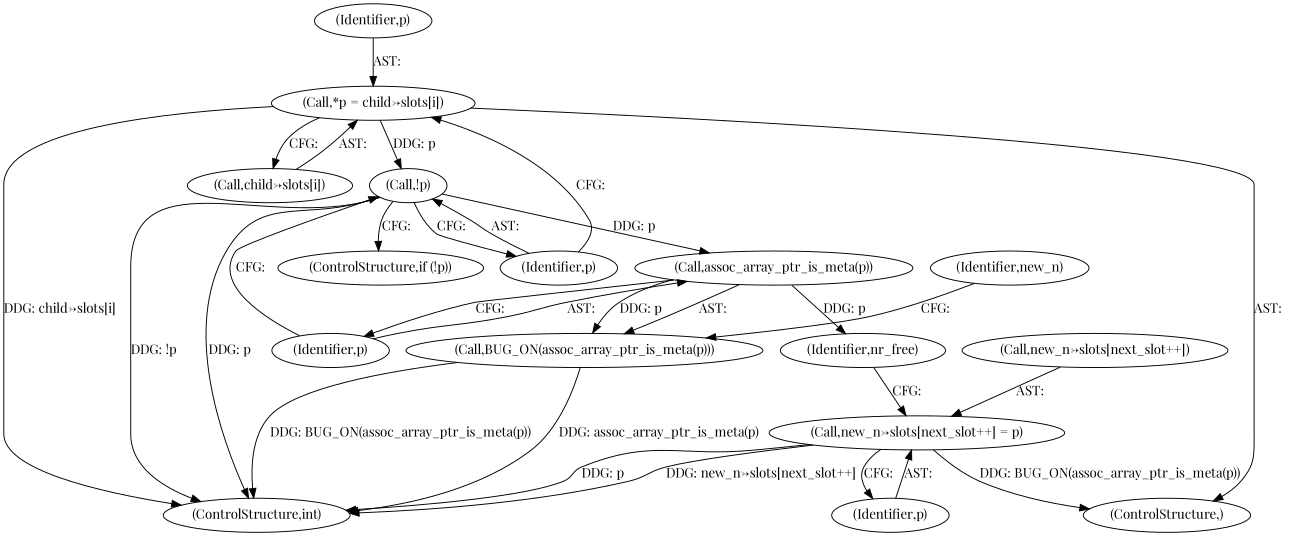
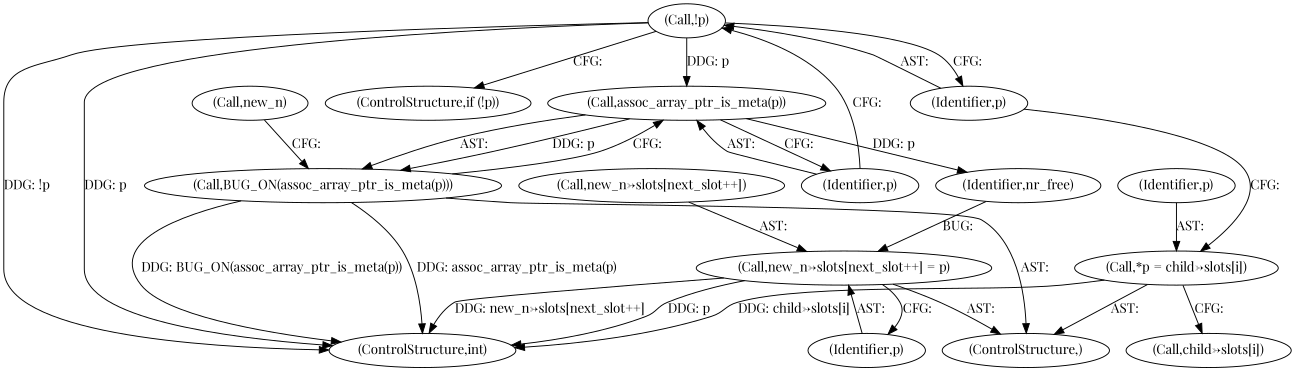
  digraph {
    fontname="Playfair Display"
    node [fontname="Playfair Display"]
    edge [fontname="Playfair Display"]
    n1 [label="(Call,*p = child->slots[i])"]
    n2 [label="(Call,!p)"]
    n3 [label="(Call,child->slots[i])"]
    n4 [label="(ControlStructure,int)"]
    n5 [label="(ControlStructure,)"]
    n6 [label="(Call,assoc_array_ptr_is_meta(p))"]
    n7 [label="(ControlStructure,if (!p))"]
    n8 [label="(Identifier,p)"]
    n9 [label="(Call,BUG_ON(assoc_array_ptr_is_meta(p)))"]
    n10 [label="(Identifier,p)"]
    n11 [label="(Identifier,nr_free)"]
    n12 [label="(Call,new_n->slots[next_slot++] = p)"]
    n13 [label="(Identifier,p)"]
    n14 [label="(Identifier,p)"]
-   n15 [label="(Identifier,new_n)"]
+   n15 [label="(Call,new_n)"]
    n16 [label="(Call,new_n->slots[next_slot++])"]
-   n1 -> n2 [label="DDG: p"]
    n1 -> n3 [label="CFG: "]
    n1 -> n4 [label="DDG: child->slots[i]"]
    n1 -> n5 [label="AST: "]
    n2 -> n4 [label="DDG: !p"]
    n2 -> n4 [label="DDG: p"]
    n2 -> n6 [label="DDG: p"]
    n2 -> n7 [label="CFG: "]
    n2 -> n8 [label="CFG: "]
-   n3 -> n1 [label="AST: "]
    n6 -> n9 [label="AST: "]
    n6 -> n9 [label="DDG: p"]
    n6 -> n10 [label="CFG: "]
    n6 -> n11 [label="DDG: p"]
    n8 -> n1 [label="CFG: "]
    n8 -> n2 [label="AST: "]
    n9 -> n4 [label="DDG: BUG_ON(assoc_array_ptr_is_meta(p))"]
    n9 -> n4 [label="DDG: assoc_array_ptr_is_meta(p)"]
+   n9 -> n5 [label="AST: "]
+   n9 -> n6 [label="CFG: "]
    n10 -> n2 [label="CFG: "]
    n10 -> n6 [label="AST: "]
-   n11 -> n12 [label="CFG: "]
+   n11 -> n12 [label="BUG: "]
    n12 -> n4 [label="DDG: new_n->slots[next_slot++]"]
    n12 -> n4 [label="DDG: p"]
-   n12 -> n5 [label="DDG: BUG_ON(assoc_array_ptr_is_meta(p))"]
+   n12 -> n5 [label="AST: "]
    n12 -> n13 [label="CFG: "]
    n13 -> n12 [label="AST: "]
    n14 -> n1 [label="AST: "]
    n15 -> n9 [label="CFG: "]
    n16 -> n12 [label="AST: "]
  }
